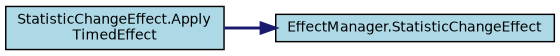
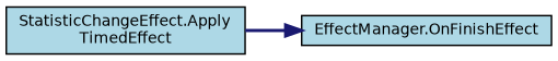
  digraph {
    rankdir=RL
    node [color=black fillcolor=lightblue fontname=Helvetica fontsize=10 shape=record style=filled]
-   n1 [fontcolor=black height=0.2 label="EffectManager.StatisticChangeEffect" width=0.4]
+   n1 [fontcolor=black height=0.2 label="EffectManager.OnFinishEffect" width=0.4]
    n2 [height=0.2 label="StatisticChangeEffect.Apply\lTimedEffect" width=0.4]
    n1 -> n2 [color=midnightblue dir=back fontname=Helvetica fontsize=10 labelfontname=Helvetica labelfontsize=10 style=bold]
  }
